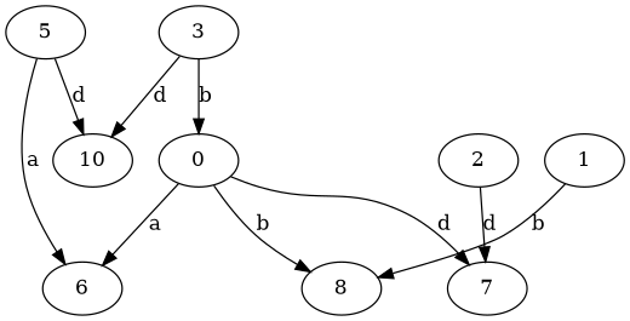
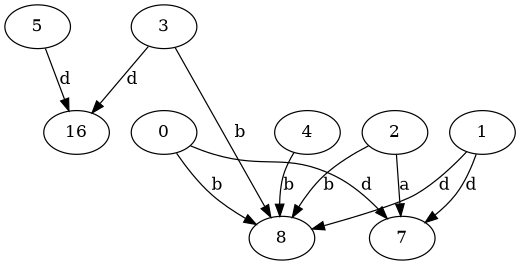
  strict digraph {
    0
-   6
    8
    n4 [label=7]
+   4
    5
-   10
+   10 [label=16]
    1
    2
    3
-   0 -> 6 [label=a]
    0 -> 8 [label=b]
    0 -> n4 [label=d]
-   5 -> 6 [label=a]
+   4 -> 8 [label=b]
    5 -> 10 [label=d]
-   1 -> 8 [label=b]
-   2 -> n4 [label=d]
-   3 -> 0 [label=b]
+   1 -> 8 [label=d]
+   1 -> n4 [label=d]
+   2 -> 8 [label=b]
+   2 -> n4 [label=a]
+   3 -> 8 [label=b]
    3 -> 10 [label=d]
  }
